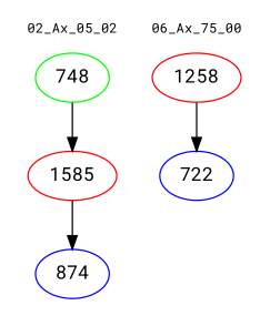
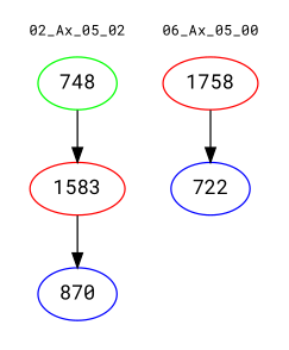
  digraph {
    fontname="Roboto Mono"
    node [color=red fontname="Roboto Mono"]
    edge [color=black fontname="Roboto Mono"]
    n1 [color=green label=748]
-   n2 [label=1585]
-   n3 [color=blue label=874]
-   n4 [label=1258]
+   n2 [label=1583]
+   n3 [color=blue label=870]
+   n4 [label=1758]
    n5 [color=blue label=722]
    subgraph cluster_1 {
      color=white
      fontsize=10
      label="02_Ax_05_02"
      n1
      n2
      n3
    }
    subgraph cluster_2 {
      color=white
      fontsize=10
-     label="06_Ax_75_00"
+     label="06_Ax_05_00"
      n4
      n5
    }
    n1 -> n2
    n2 -> n3
    n4 -> n5
  }
